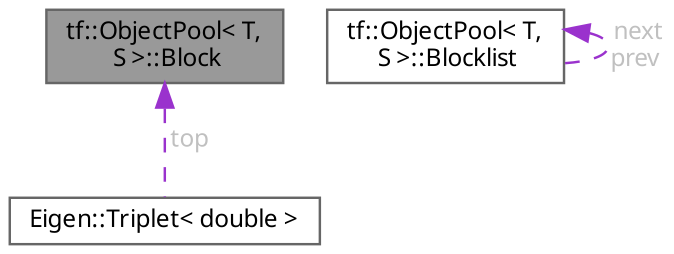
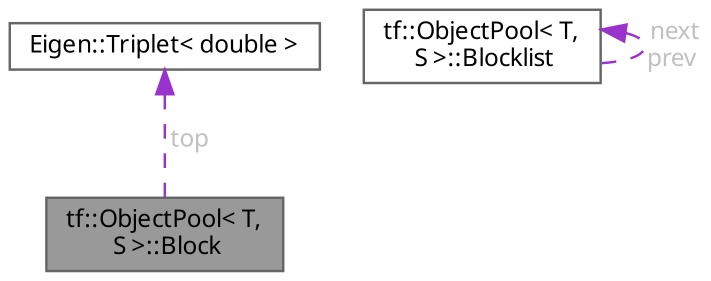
  digraph {
    fontname="Noto Sans"
    node [color=gray40 fillcolor=white fontname="Noto Sans" fontsize=10 shape=box style=filled]
    edge [color=darkorchid3 dir=back fontcolor=grey fontname="Noto Sans" fontsize=10 labelfontname=Helvetica labelfontsize=10 style=dashed]
    n1 [fillcolor=grey60 fontcolor=black height=0.2 label="tf::ObjectPool\< T,\l S \>::Block" width=0.4]
    n2 [height=0.2 label="tf::ObjectPool\< T,\l S \>::Blocklist" width=0.4]
    n3 [height=0.2 label="Eigen::Triplet\< double \>" width=0.4]
    n2 -> n2 [label=" next\nprev"]
-   n1 -> n3 [label=" top"]
+   n3 -> n1 [label=" top"]
  }
